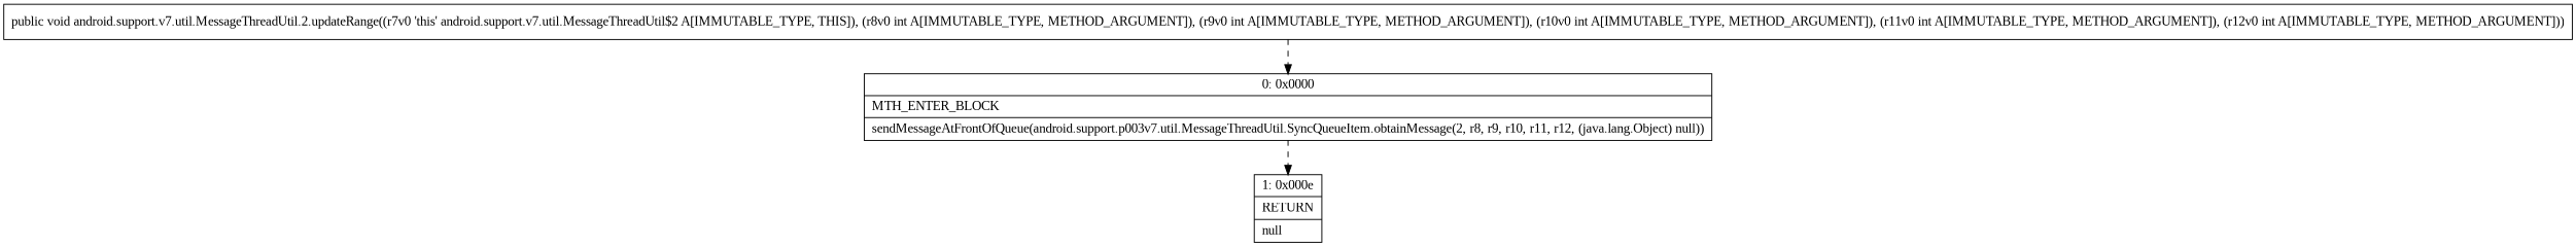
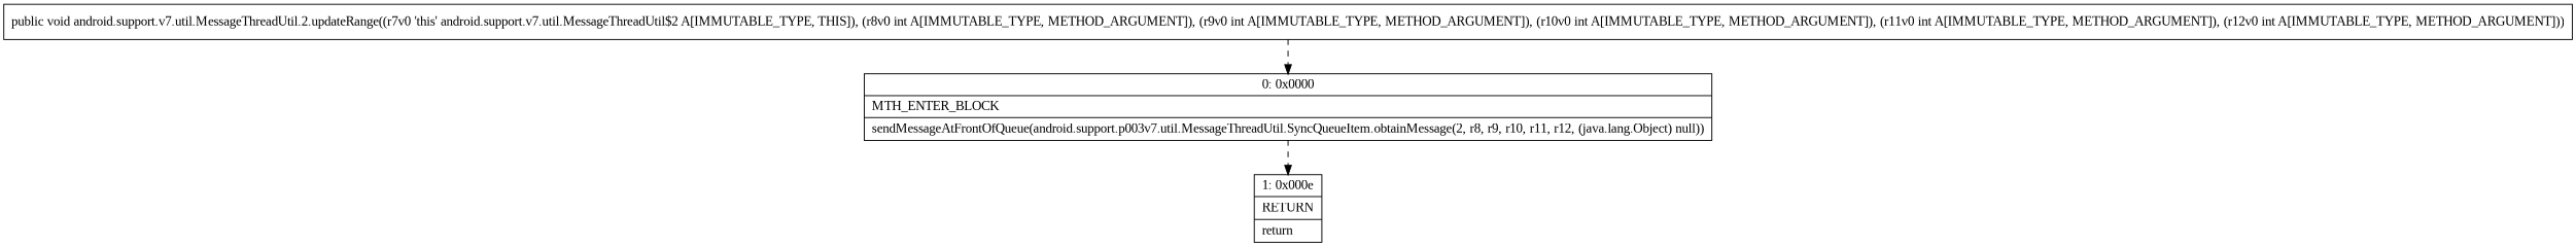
  digraph {
    fontname="Liberation Serif"
    node [shape=record fontname="Liberation Serif"]
    edge [style=dashed fontname="Liberation Serif"]
    n1 [label="{0\:\ 0x0000|MTH_ENTER_BLOCK\l|sendMessageAtFrontOfQueue(android.support.p003v7.util.MessageThreadUtil.SyncQueueItem.obtainMessage(2, r8, r9, r10, r11, r12, (java.lang.Object) null))\l}"]
-   n2 [label="{1\:\ 0x000e|RETURN\l|null\l}"]
+   n2 [label="{1\:\ 0x000e|RETURN\l|return\l}"]
    n3 [label="{public void android.support.v7.util.MessageThreadUtil.2.updateRange((r7v0 'this' android.support.v7.util.MessageThreadUtil$2 A[IMMUTABLE_TYPE, THIS]), (r8v0 int A[IMMUTABLE_TYPE, METHOD_ARGUMENT]), (r9v0 int A[IMMUTABLE_TYPE, METHOD_ARGUMENT]), (r10v0 int A[IMMUTABLE_TYPE, METHOD_ARGUMENT]), (r11v0 int A[IMMUTABLE_TYPE, METHOD_ARGUMENT]), (r12v0 int A[IMMUTABLE_TYPE, METHOD_ARGUMENT])) }"]
    n1 -> n2
    n3 -> n1
  }
